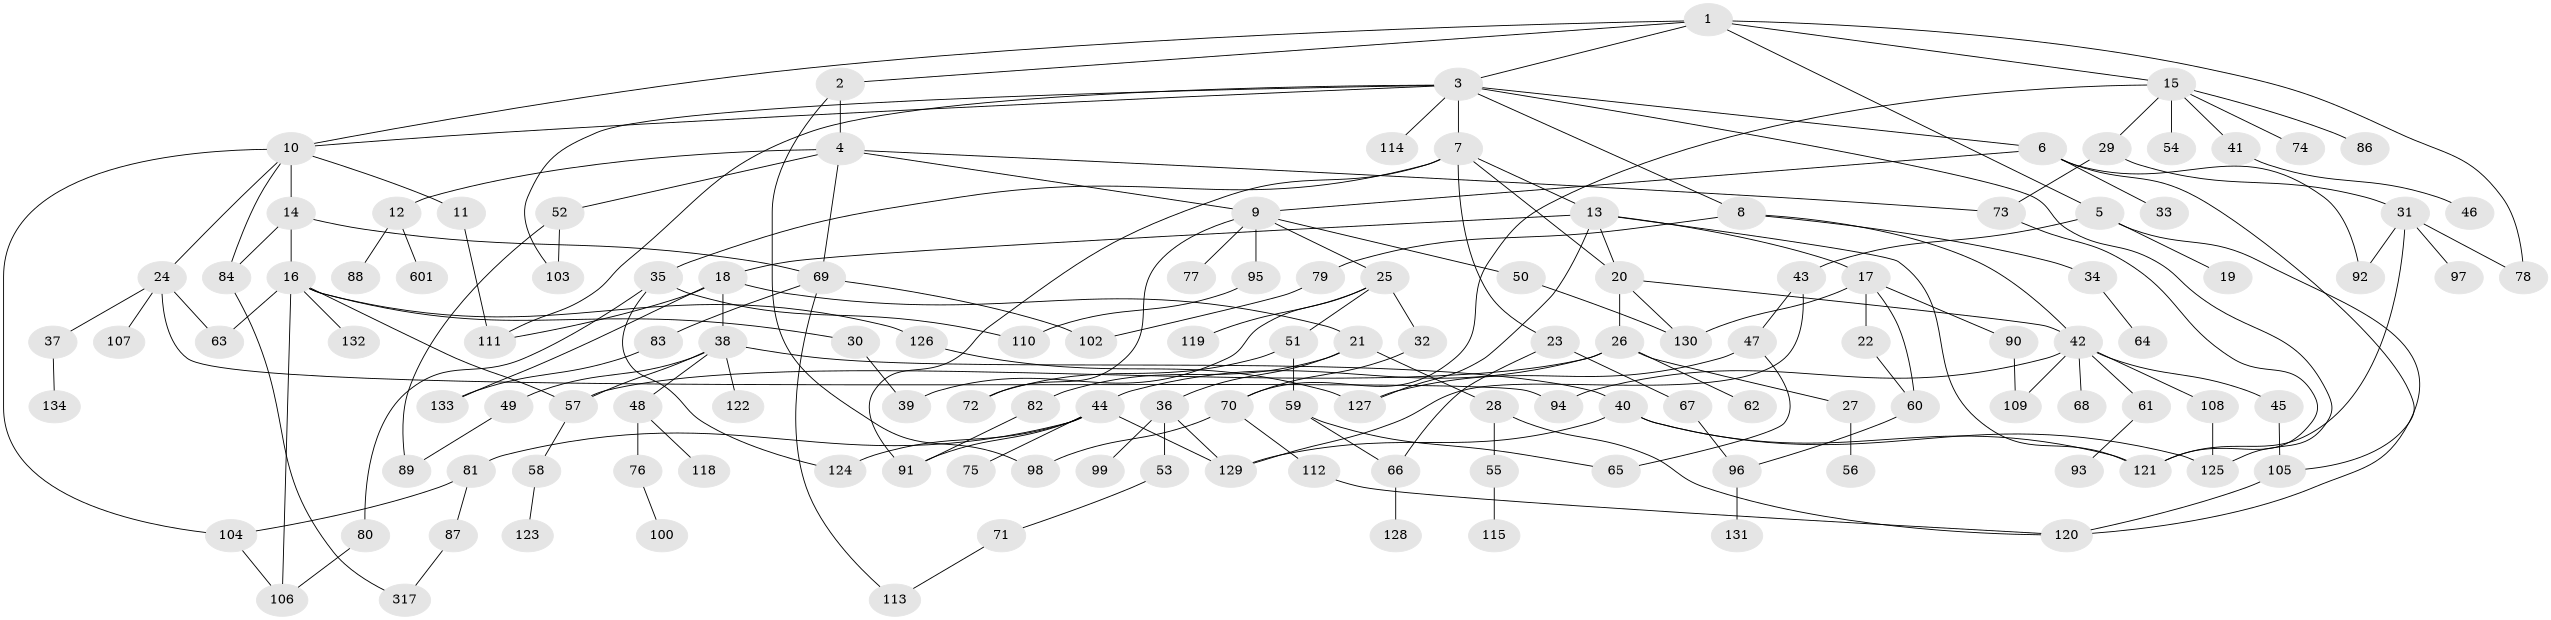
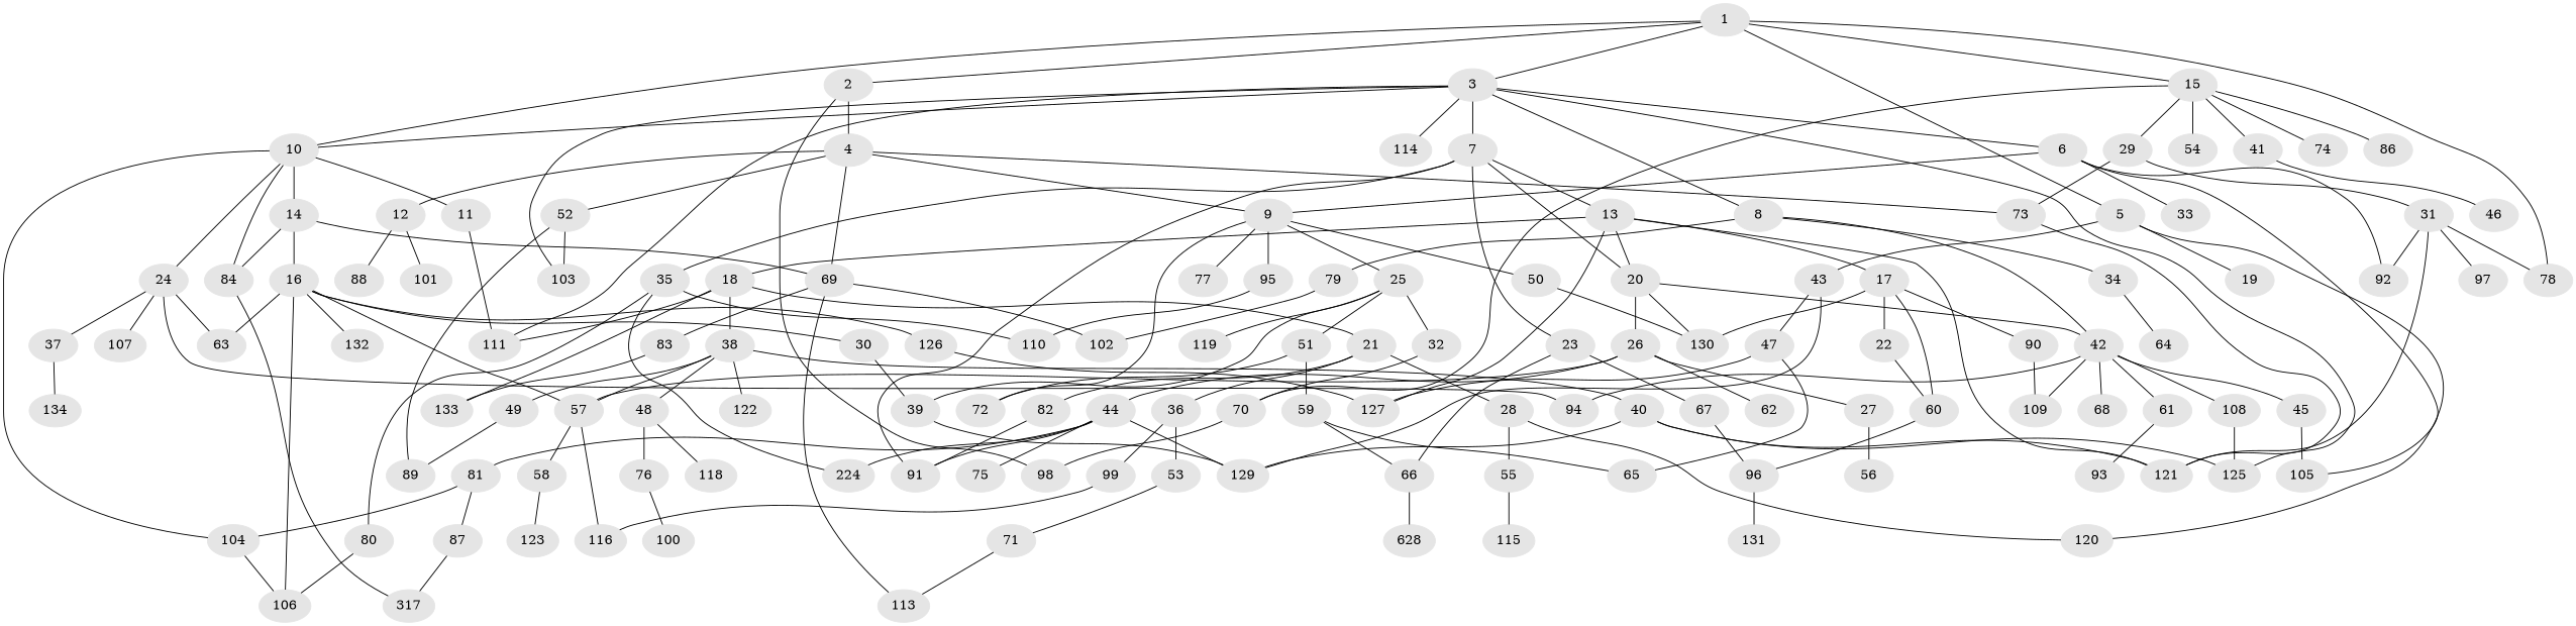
  graph {
    node [color=gray90 style=filled]
    1
    2
    3
    5
    10
    15
    78
    4
    98
    6
    7
    8
    103
    111
    114
    125
    19
    43
    120
    11
    14
    24
    84
    104
    29
    41
    54
    70
    74
    86
    9
    12
    52
    69
    73
    33
    92
    105
    13
    20
    23
    35
    91
    34
    42
    79
    25
    50
    72
    77
    95
    88
-   101 [label=601]
+   101
    89
    83
    102
    113
    121
    129
    47
    108
    17
    18
    127
    130
    26
    66
    67
    80
    110
-   124
+   124 [label=224]
    64
    94
    45
    61
    68
    109
    32
    39
    51
    119
    16
    63
    37
    107
    n86 [label=317]
    106
    22
    60
    90
    21
    38
    133
    30
    57
    126
    132
    31
    46
-   112
    58
+   116
    96
    28
    36
    82
    40
    48
    49
    122
    27
    44
    62
    55
    53
    99
-   128
+   128 [label=628]
    134
    59
    56
    75
    81
    115
    97
    71
    118
    76
    93
    65
    87
    100
    123
    131
    1 -- 2
    1 -- 3
    1 -- 5
    1 -- 10
    1 -- 15
    1 -- 78
    2 -- 4
    2 -- 98
    3 -- 10
    3 -- 6
    3 -- 7
    3 -- 8
    3 -- 103
    3 -- 111
    3 -- 114
    3 -- 125
    5 -- 19
    5 -- 43
    5 -- 120
    10 -- 11
    10 -- 14
    10 -- 24
    10 -- 84
    10 -- 104
    15 -- 29
    15 -- 41
    15 -- 54
    15 -- 70
    15 -- 74
    15 -- 86
    4 -- 9
    4 -- 12
    4 -- 52
    4 -- 69
    4 -- 73
    6 -- 9
    6 -- 33
    6 -- 92
    6 -- 105
    7 -- 13
    7 -- 20
    7 -- 23
    7 -- 35
    7 -- 91
    8 -- 34
    8 -- 42
    8 -- 79
    43 -- 129
    43 -- 47
    11 -- 111
    14 -- 84
    14 -- 69
    14 -- 16
    24 -- 94
    24 -- 63
    24 -- 37
    24 -- 107
    84 -- n86
    104 -- 106
    29 -- 73
    29 -- 31
    41 -- 46
    70 -- 98
-   70 -- 112
    9 -- 25
    9 -- 50
    9 -- 72
    9 -- 77
    9 -- 95
    12 -- 88
    12 -- 101
    52 -- 103
    52 -- 89
    69 -- 83
    69 -- 102
    69 -- 113
    73 -- 121
-   105 -- 120
    13 -- 20
    13 -- 121
    13 -- 17
    13 -- 18
    13 -- 127
    20 -- 42
    20 -- 130
    20 -- 26
    23 -- 66
    23 -- 67
    35 -- 80
    35 -- 110
    35 -- 124
    34 -- 64
    42 -- 108
    42 -- 94
    42 -- 45
    42 -- 61
    42 -- 68
    42 -- 109
    79 -- 102
    25 -- 32
    25 -- 39
    25 -- 51
    25 -- 119
    50 -- 130
    95 -- 110
    83 -- 133
    47 -- 127
    47 -- 65
    108 -- 125
    17 -- 130
    17 -- 22
    17 -- 60
    17 -- 90
    18 -- 111
    18 -- 21
    18 -- 38
    18 -- 133
    26 -- 57
    26 -- 27
    26 -- 44
    26 -- 62
    66 -- 128
    67 -- 96
    80 -- 106
    45 -- 105
    61 -- 93
    32 -- 70
    51 -- 72
    51 -- 59
    16 -- 63
    16 -- 106
    16 -- 30
    16 -- 57
    16 -- 126
    16 -- 132
    37 -- 134
    22 -- 60
    60 -- 96
    90 -- 109
    21 -- 28
    21 -- 36
    21 -- 82
    38 -- 57
    38 -- 40
    38 -- 48
    38 -- 49
    38 -- 122
    30 -- 39
    57 -- 58
+   57 -- 116
    126 -- 127
    31 -- 78
    31 -- 92
    31 -- 121
    31 -- 97
-   112 -- 120
    58 -- 123
    96 -- 131
    28 -- 120
    28 -- 55
-   36 -- 129
+   39 -- 129
    36 -- 53
    36 -- 99
    82 -- 91
    40 -- 125
    40 -- 121
    40 -- 129
    48 -- 118
    48 -- 76
    49 -- 89
    27 -- 56
    44 -- 91
    44 -- 129
    44 -- 124
    44 -- 75
    44 -- 81
    55 -- 115
    53 -- 71
+   99 -- 116
    59 -- 66
    59 -- 65
    81 -- 104
    81 -- 87
    71 -- 113
    76 -- 100
    87 -- n86
  }
